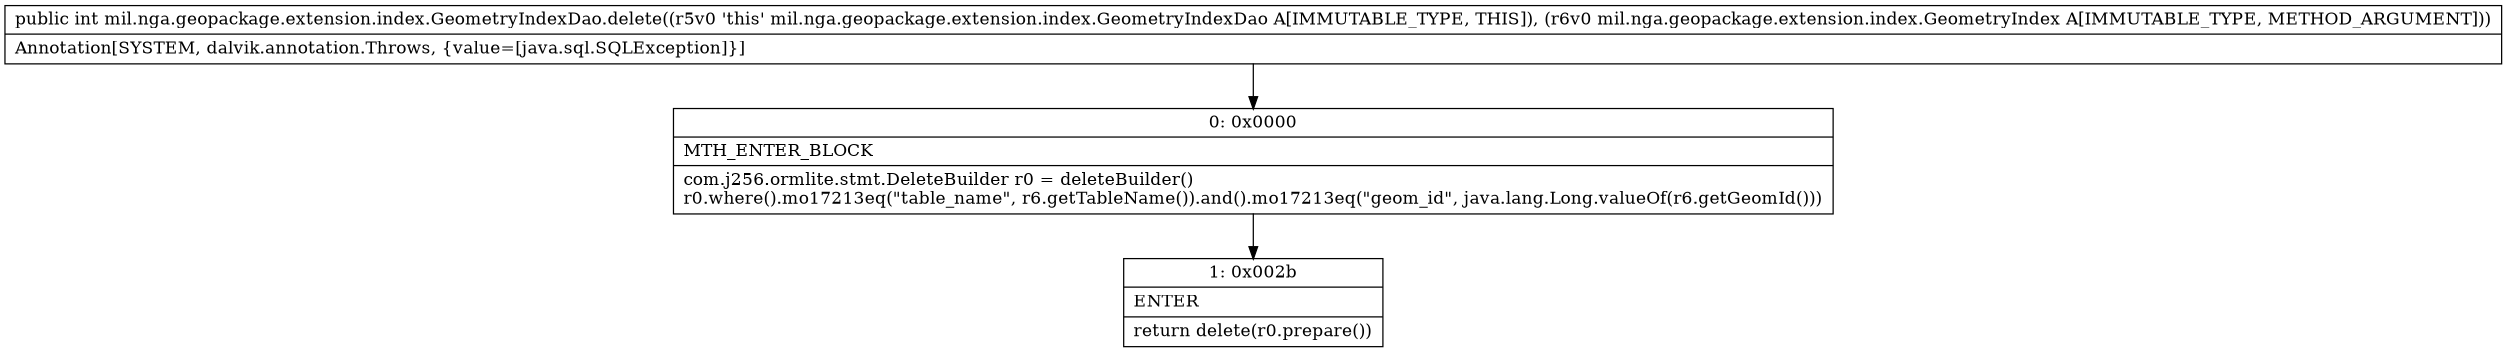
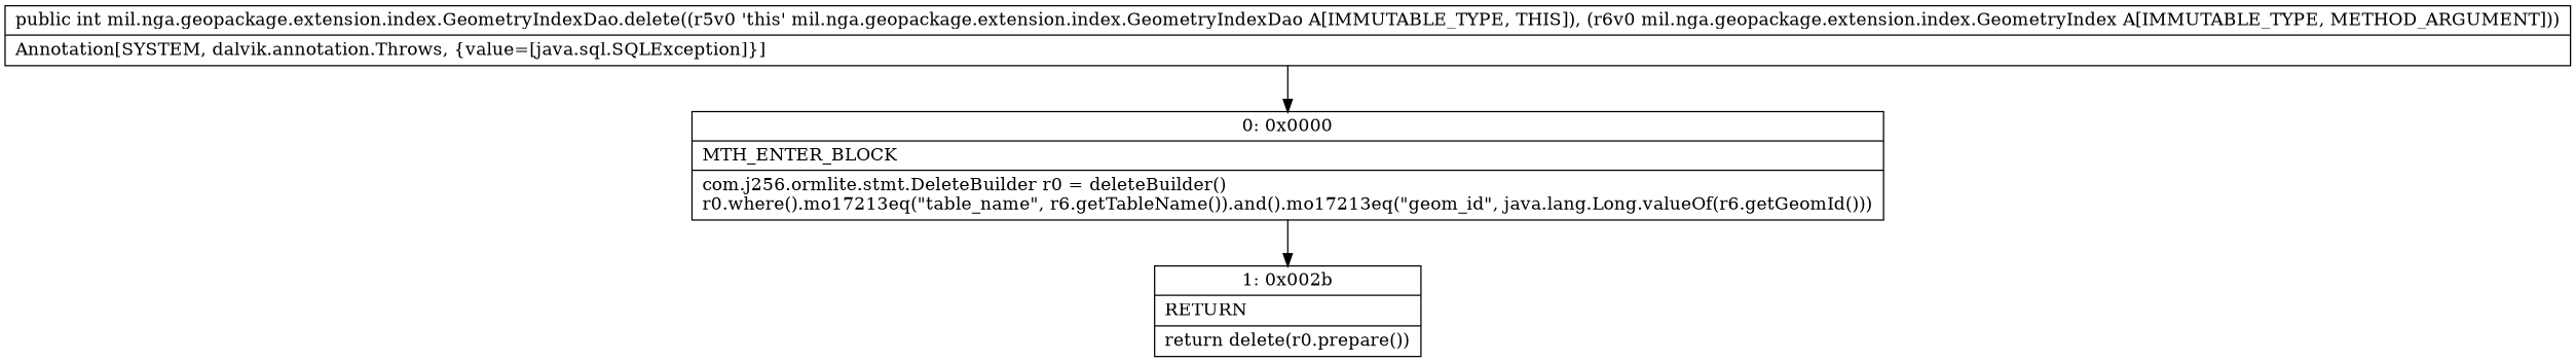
  digraph {
    node [shape=record]
    n1 [label="{0\:\ 0x0000|MTH_ENTER_BLOCK\l|com.j256.ormlite.stmt.DeleteBuilder r0 = deleteBuilder()\lr0.where().mo17213eq(\"table_name\", r6.getTableName()).and().mo17213eq(\"geom_id\", java.lang.Long.valueOf(r6.getGeomId()))\l}"]
-   n2 [label="{1\:\ 0x002b|ENTER\l|return delete(r0.prepare())\l}"]
+   n2 [label="{1\:\ 0x002b|RETURN\l|return delete(r0.prepare())\l}"]
    n3 [label="{public int mil.nga.geopackage.extension.index.GeometryIndexDao.delete((r5v0 'this' mil.nga.geopackage.extension.index.GeometryIndexDao A[IMMUTABLE_TYPE, THIS]), (r6v0 mil.nga.geopackage.extension.index.GeometryIndex A[IMMUTABLE_TYPE, METHOD_ARGUMENT]))  | Annotation[SYSTEM, dalvik.annotation.Throws, \{value=[java.sql.SQLException]\}]\l}"]
    n1 -> n2
    n3 -> n1
  }
